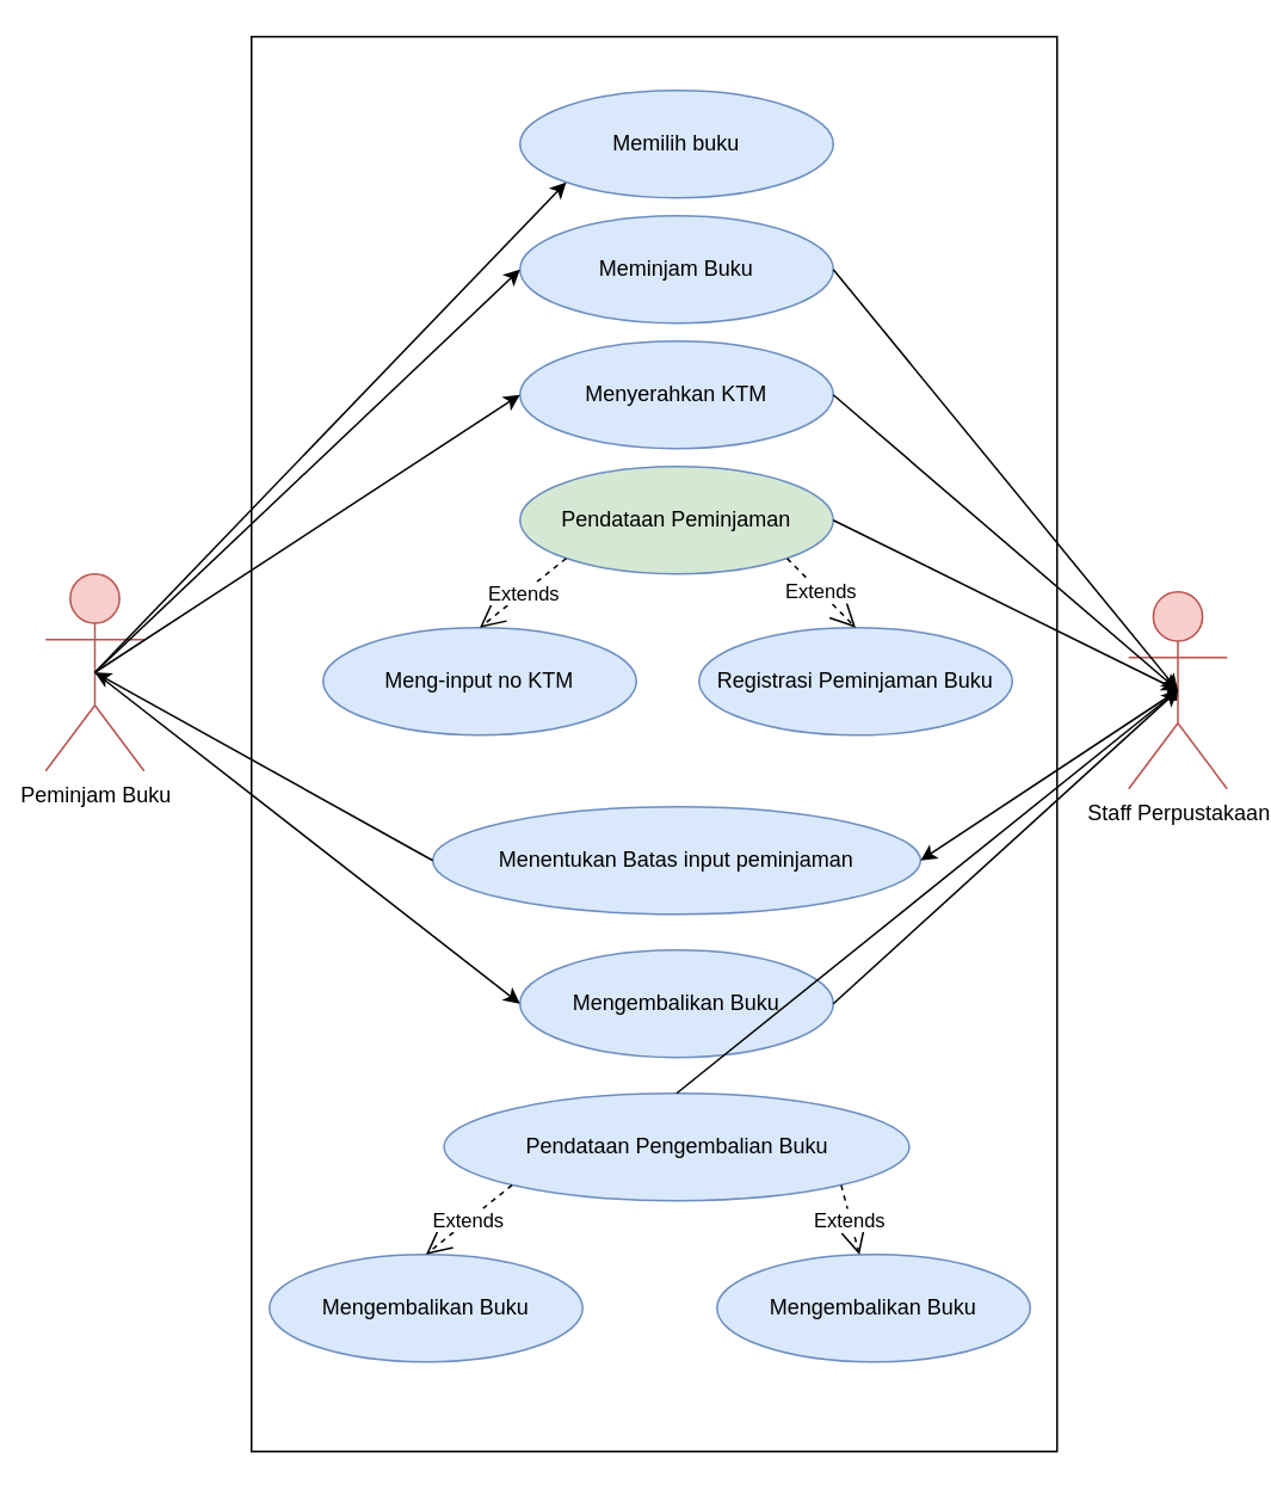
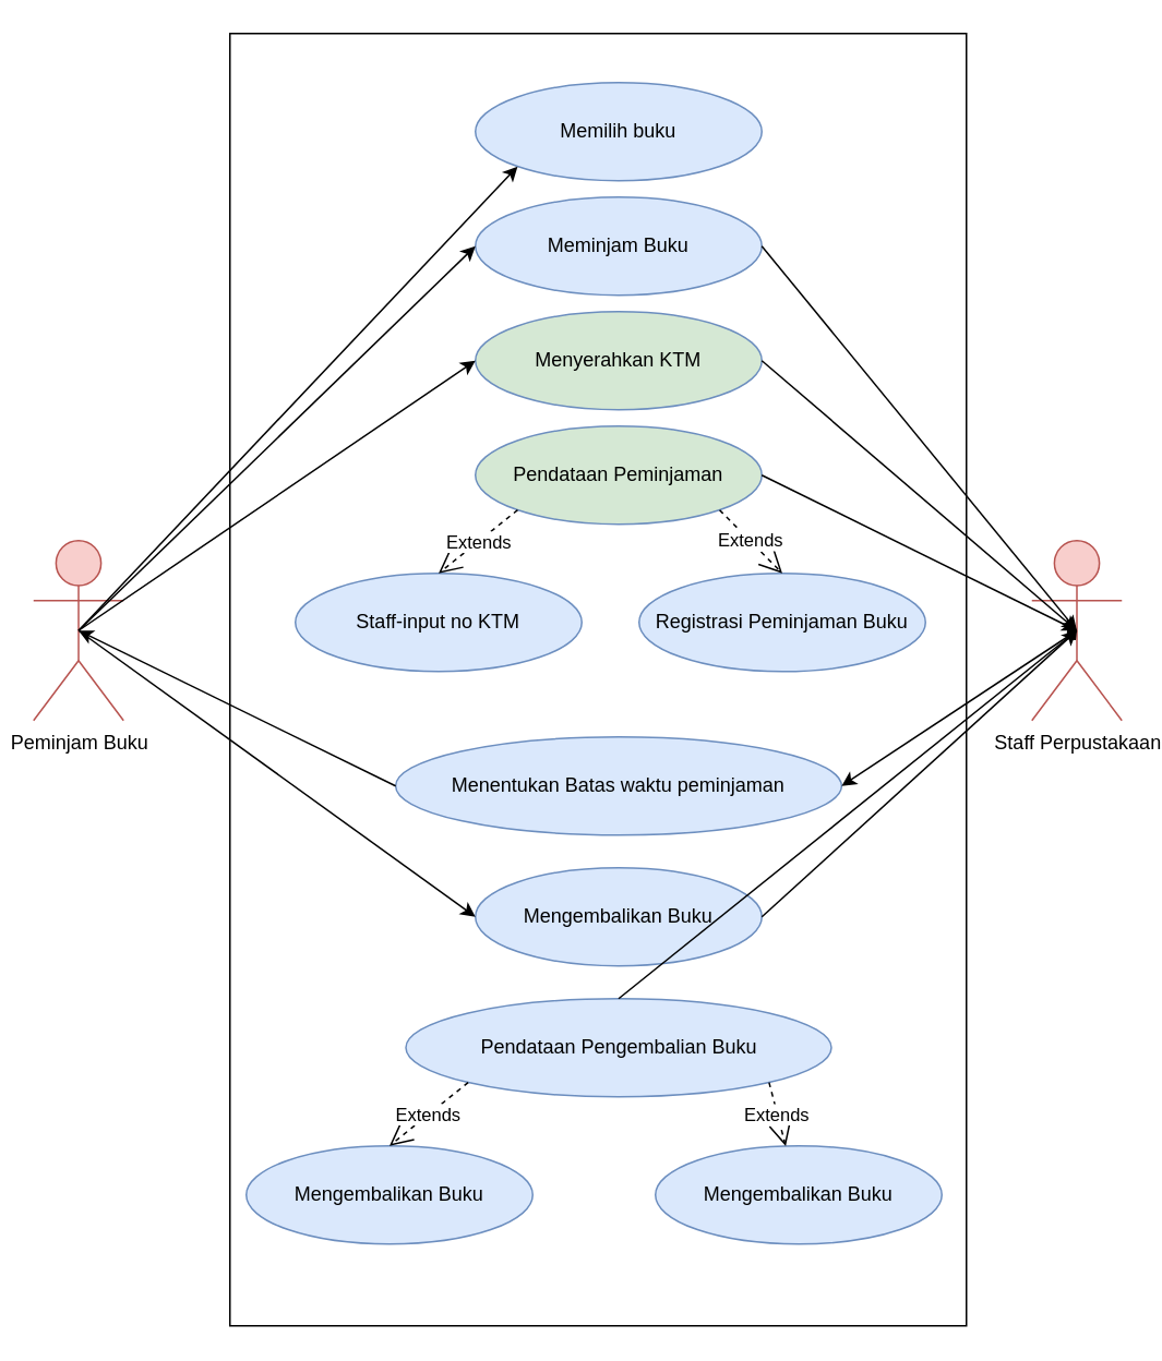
  <mxCell id="0" />
  <mxCell id="1" parent="0" />
  <mxCell id="2" value="" style="rounded=0;whiteSpace=wrap;html=1;" vertex="1" parent="1"><mxGeometry x="140" y="20" width="450" height="790" as="geometry" /></mxCell>
  <mxCell id="3" value="Memilih buku" style="ellipse;whiteSpace=wrap;html=1;fillColor=#dae8fc;strokeColor=#6c8ebf;" vertex="1" parent="1"><mxGeometry x="290" y="50" width="175" height="60" as="geometry" /></mxCell>
- <mxCell id="4" value="Peminjam Buku" style="shape=umlActor;verticalLabelPosition=bottom;verticalAlign=top;html=1;outlineConnect=0;fillColor=#f8cecc;strokeColor=#b85450;" vertex="1" parent="1"><mxGeometry x="25" y="320" width="55" height="110" as="geometry" /></mxCell>
+ <mxCell id="4" value="Peminjam Buku" style="shape=umlActor;verticalLabelPosition=bottom;verticalAlign=top;html=1;outlineConnect=0;fillColor=#f8cecc;strokeColor=#b85450;" vertex="1" parent="1"><mxGeometry x="20" y="330" width="55" height="110" as="geometry" /></mxCell>
  <mxCell id="5" value="Meminjam Buku" style="ellipse;whiteSpace=wrap;html=1;fillColor=#dae8fc;strokeColor=#6c8ebf;" vertex="1" parent="1"><mxGeometry x="290" y="120" width="175" height="60" as="geometry" /></mxCell>
- <mxCell id="6" value="Menyerahkan KTM" style="ellipse;whiteSpace=wrap;html=1;fillColor=#dae8fc;strokeColor=#6c8ebf;" vertex="1" parent="1"><mxGeometry x="290" y="190" width="175" height="60" as="geometry" /></mxCell>
+ <mxCell id="6" value="Menyerahkan KTM" style="ellipse;whiteSpace=wrap;html=1;fillColor=#d5e8d4;strokeColor=#6c8ebf;" vertex="1" parent="1"><mxGeometry x="290" y="190" width="175" height="60" as="geometry" /></mxCell>
  <mxCell id="7" value="Pendataan Peminjaman" style="ellipse;whiteSpace=wrap;html=1;fillColor=#d5e8d4;strokeColor=#6c8ebf;" vertex="1" parent="1"><mxGeometry x="290" y="260" width="175" height="60" as="geometry" /></mxCell>
  <mxCell id="8" value="Registrasi Peminjaman Buku" style="ellipse;whiteSpace=wrap;html=1;fillColor=#dae8fc;strokeColor=#6c8ebf;" vertex="1" parent="1"><mxGeometry x="390" y="350" width="175" height="60" as="geometry" /></mxCell>
- <mxCell id="9" value="Meng-input no KTM" style="ellipse;whiteSpace=wrap;html=1;fillColor=#dae8fc;strokeColor=#6c8ebf;" vertex="1" parent="1"><mxGeometry x="180" y="350" width="175" height="60" as="geometry" /></mxCell>
- <mxCell id="10" value="Menentukan Batas input peminjaman" style="ellipse;whiteSpace=wrap;html=1;fillColor=#dae8fc;strokeColor=#6c8ebf;" vertex="1" parent="1"><mxGeometry x="241.25" y="450" width="272.5" height="60" as="geometry" /></mxCell>
+ <mxCell id="9" value="Staff-input no KTM" style="ellipse;whiteSpace=wrap;html=1;fillColor=#dae8fc;strokeColor=#6c8ebf;" vertex="1" parent="1"><mxGeometry x="180" y="350" width="175" height="60" as="geometry" /></mxCell>
+ <mxCell id="10" value="Menentukan Batas waktu peminjaman" style="ellipse;whiteSpace=wrap;html=1;fillColor=#dae8fc;strokeColor=#6c8ebf;" vertex="1" parent="1"><mxGeometry x="241.25" y="450" width="272.5" height="60" as="geometry" /></mxCell>
  <mxCell id="11" value="Mengembalikan Buku" style="ellipse;whiteSpace=wrap;html=1;fillColor=#dae8fc;strokeColor=#6c8ebf;" vertex="1" parent="1"><mxGeometry x="290" y="530" width="175" height="60" as="geometry" /></mxCell>
  <mxCell id="12" value="Pendataan Pengembalian Buku" style="ellipse;whiteSpace=wrap;html=1;fillColor=#dae8fc;strokeColor=#6c8ebf;" vertex="1" parent="1"><mxGeometry x="247.5" y="610" width="260" height="60" as="geometry" /></mxCell>
  <mxCell id="13" value="Mengembalikan Buku" style="ellipse;whiteSpace=wrap;html=1;fillColor=#dae8fc;strokeColor=#6c8ebf;" vertex="1" parent="1"><mxGeometry x="400" y="700" width="175" height="60" as="geometry" /></mxCell>
  <mxCell id="14" value="Mengembalikan Buku" style="ellipse;whiteSpace=wrap;html=1;fillColor=#dae8fc;strokeColor=#6c8ebf;" vertex="1" parent="1"><mxGeometry x="150" y="700" width="175" height="60" as="geometry" /></mxCell>
  <mxCell id="15" value="" style="endArrow=classic;html=1;rounded=0;exitX=0.5;exitY=0.5;exitDx=0;exitDy=0;exitPerimeter=0;entryX=0;entryY=1;entryDx=0;entryDy=0;" edge="1" parent="1" source="4" target="3"><mxGeometry width="50" height="50" relative="1" as="geometry"><mxPoint x="190" y="460" as="sourcePoint" /><mxPoint x="240" y="410" as="targetPoint" /></mxGeometry></mxCell>
  <mxCell id="16" value="" style="endArrow=classic;html=1;rounded=0;exitX=0.5;exitY=0.5;exitDx=0;exitDy=0;exitPerimeter=0;entryX=0;entryY=0.5;entryDx=0;entryDy=0;" edge="1" parent="1" source="4" target="5"><mxGeometry width="50" height="50" relative="1" as="geometry"><mxPoint x="190" y="320" as="sourcePoint" /><mxPoint x="240" y="270" as="targetPoint" /></mxGeometry></mxCell>
  <mxCell id="17" value="Staff Perpustakaan" style="shape=umlActor;verticalLabelPosition=bottom;verticalAlign=top;html=1;outlineConnect=0;fillColor=#f8cecc;strokeColor=#b85450;" vertex="1" parent="1"><mxGeometry x="630" y="330" width="55" height="110" as="geometry" /></mxCell>
  <mxCell id="18" value="" style="endArrow=classic;html=1;rounded=0;exitX=1;exitY=0.5;exitDx=0;exitDy=0;entryX=0.5;entryY=0.5;entryDx=0;entryDy=0;entryPerimeter=0;" edge="1" parent="1" source="5" target="17"><mxGeometry width="50" height="50" relative="1" as="geometry"><mxPoint x="190" y="320" as="sourcePoint" /><mxPoint x="240" y="270" as="targetPoint" /></mxGeometry></mxCell>
  <mxCell id="19" value="" style="endArrow=classic;html=1;rounded=0;exitX=0.5;exitY=0.5;exitDx=0;exitDy=0;exitPerimeter=0;entryX=0;entryY=0.5;entryDx=0;entryDy=0;" edge="1" parent="1" source="4" target="6"><mxGeometry width="50" height="50" relative="1" as="geometry"><mxPoint x="190" y="320" as="sourcePoint" /><mxPoint x="240" y="270" as="targetPoint" /></mxGeometry></mxCell>
  <mxCell id="20" value="" style="endArrow=classic;html=1;rounded=0;exitX=1;exitY=0.5;exitDx=0;exitDy=0;entryX=0.5;entryY=0.5;entryDx=0;entryDy=0;entryPerimeter=0;" edge="1" parent="1" source="6" target="17"><mxGeometry width="50" height="50" relative="1" as="geometry"><mxPoint x="190" y="320" as="sourcePoint" /><mxPoint x="240" y="270" as="targetPoint" /></mxGeometry></mxCell>
  <mxCell id="21" value="" style="endArrow=classic;html=1;rounded=0;exitX=1;exitY=0.5;exitDx=0;exitDy=0;entryX=0.5;entryY=0.5;entryDx=0;entryDy=0;entryPerimeter=0;" edge="1" parent="1" source="7" target="17"><mxGeometry width="50" height="50" relative="1" as="geometry"><mxPoint x="190" y="320" as="sourcePoint" /><mxPoint x="240" y="270" as="targetPoint" /></mxGeometry></mxCell>
  <mxCell id="22" value="Extends" style="endArrow=open;endSize=12;dashed=1;html=1;rounded=0;exitX=0;exitY=1;exitDx=0;exitDy=0;entryX=0.5;entryY=0;entryDx=0;entryDy=0;" edge="1" parent="1" source="7" target="9"><mxGeometry width="160" relative="1" as="geometry"><mxPoint x="140" y="430" as="sourcePoint" /><mxPoint x="300" y="430" as="targetPoint" /></mxGeometry></mxCell>
  <mxCell id="23" value="Extends" style="endArrow=open;endSize=12;dashed=1;html=1;rounded=0;exitX=1;exitY=1;exitDx=0;exitDy=0;entryX=0.5;entryY=0;entryDx=0;entryDy=0;" edge="1" parent="1" source="7" target="8"><mxGeometry width="160" relative="1" as="geometry"><mxPoint x="326" y="321" as="sourcePoint" /><mxPoint x="278" y="360" as="targetPoint" /></mxGeometry></mxCell>
  <mxCell id="24" value="" style="endArrow=classic;html=1;rounded=0;exitX=0;exitY=0.5;exitDx=0;exitDy=0;entryX=0.5;entryY=0.5;entryDx=0;entryDy=0;entryPerimeter=0;" edge="1" parent="1" source="10" target="4"><mxGeometry width="50" height="50" relative="1" as="geometry"><mxPoint x="190" y="460" as="sourcePoint" /><mxPoint x="240" y="410" as="targetPoint" /></mxGeometry></mxCell>
  <mxCell id="25" value="" style="endArrow=classic;html=1;rounded=0;exitX=0.5;exitY=0.5;exitDx=0;exitDy=0;entryX=1;entryY=0.5;entryDx=0;entryDy=0;exitPerimeter=0;" edge="1" parent="1" source="17" target="10"><mxGeometry width="50" height="50" relative="1" as="geometry"><mxPoint x="251" y="490" as="sourcePoint" /><mxPoint x="58" y="395" as="targetPoint" /></mxGeometry></mxCell>
  <mxCell id="26" value="" style="endArrow=classic;html=1;rounded=0;exitX=0.5;exitY=0.5;exitDx=0;exitDy=0;exitPerimeter=0;entryX=0;entryY=0.5;entryDx=0;entryDy=0;" edge="1" parent="1" source="4" target="11"><mxGeometry width="50" height="50" relative="1" as="geometry"><mxPoint x="190" y="460" as="sourcePoint" /><mxPoint x="240" y="410" as="targetPoint" /></mxGeometry></mxCell>
  <mxCell id="27" value="" style="endArrow=classic;html=1;rounded=0;exitX=1;exitY=0.5;exitDx=0;exitDy=0;entryX=0.5;entryY=0.5;entryDx=0;entryDy=0;entryPerimeter=0;" edge="1" parent="1" source="11" target="17"><mxGeometry width="50" height="50" relative="1" as="geometry"><mxPoint x="58" y="395" as="sourcePoint" /><mxPoint x="300" y="570" as="targetPoint" /></mxGeometry></mxCell>
  <mxCell id="28" value="" style="endArrow=diamond;html=1;rounded=0;exitX=0.5;exitY=0;exitDx=0;exitDy=0;entryX=0.5;entryY=0.5;entryDx=0;entryDy=0;entryPerimeter=0;" edge="1" parent="1" source="12" target="17"><mxGeometry width="50" height="50" relative="1" as="geometry"><mxPoint x="190" y="460" as="sourcePoint" /><mxPoint x="240" y="410" as="targetPoint" /></mxGeometry></mxCell>
  <mxCell id="29" value="Extends" style="endArrow=open;endSize=12;dashed=1;html=1;rounded=0;exitX=0;exitY=1;exitDx=0;exitDy=0;entryX=0.5;entryY=0;entryDx=0;entryDy=0;" edge="1" parent="1" source="12" target="14"><mxGeometry width="160" relative="1" as="geometry"><mxPoint x="326" y="321" as="sourcePoint" /><mxPoint x="278" y="360" as="targetPoint" /></mxGeometry></mxCell>
  <mxCell id="30" value="Extends" style="endArrow=open;endSize=12;dashed=1;html=1;rounded=0;exitX=1;exitY=1;exitDx=0;exitDy=0;" edge="1" parent="1" source="12" target="13"><mxGeometry width="160" relative="1" as="geometry"><mxPoint x="296" y="671" as="sourcePoint" /><mxPoint x="248" y="710" as="targetPoint" /></mxGeometry></mxCell>
